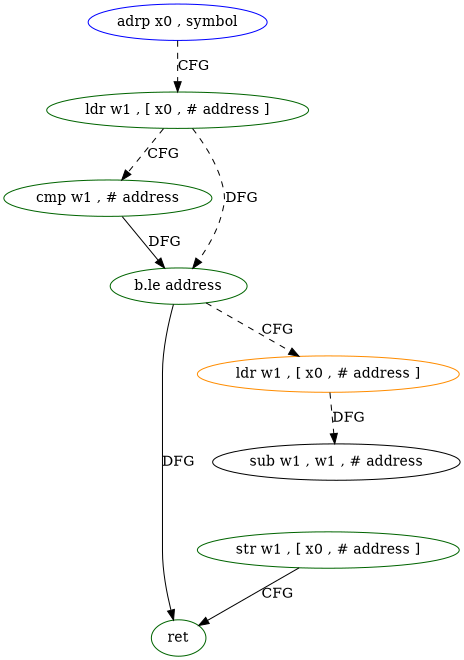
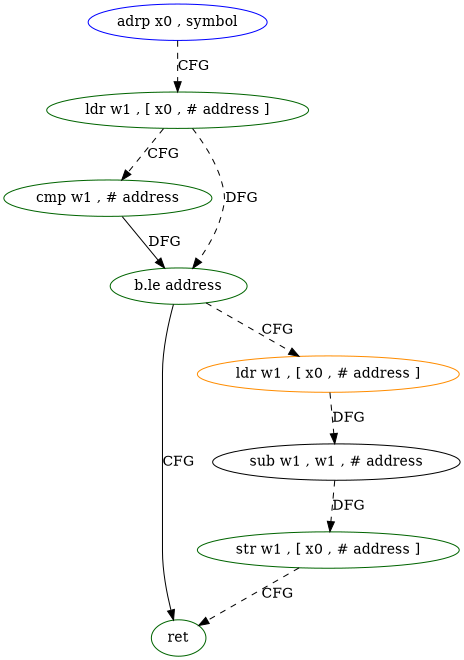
  digraph {
    fontname="DejaVu Serif"
    node [color=darkgreen fontname="DejaVu Serif"]
    edge [fontname="DejaVu Serif" style=dashed]
    n1 [color=blue label="adrp x0 , symbol"]
    n2 [label="ldr w1 , [ x0 , # address ]"]
    n3 [label="cmp w1 , # address"]
    n4 [label="b.le address"]
    n5 [label=ret]
    n6 [color=darkorange label="ldr w1 , [ x0 , # address ]"]
    n7 [color=black label="sub w1 , w1 , # address"]
    n8 [label="str w1 , [ x0 , # address ]"]
    n1 -> n2 [label=CFG]
    n2 -> n3 [label=CFG]
    n2 -> n4 [label=DFG]
    n3 -> n4 [label=DFG style=solid]
-   n4 -> n5 [label=DFG style=solid]
+   n4 -> n5 [label=CFG style=solid]
    n4 -> n6 [label=CFG]
    n6 -> n7 [label=DFG]
-   n8 -> n5 [label=CFG style=solid]
+   n7 -> n8 [label=DFG]
+   n8 -> n5 [label=CFG]
  }
